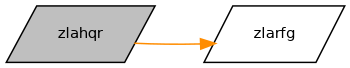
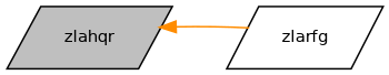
  digraph {
    rankdir=LR
    node [color=black fontname=Helvetica fontsize=10 shape=parallelogram style=filled]
    n1 [fillcolor=grey75 fontcolor=black height=0.2 label=zlahqr width=0.4]
    n2 [fillcolor=white height=0.2 label=zlarfg width=0.4]
-   n1 -> n2 [color=darkorange fontname=Helvetica fontsize=10 labelfontname=Helvetica labelfontsize=10 style=solid]
+   n2 -> n1 [color=darkorange fontname=Helvetica fontsize=10 labelfontname=Helvetica labelfontsize=10 style=solid]
  }
